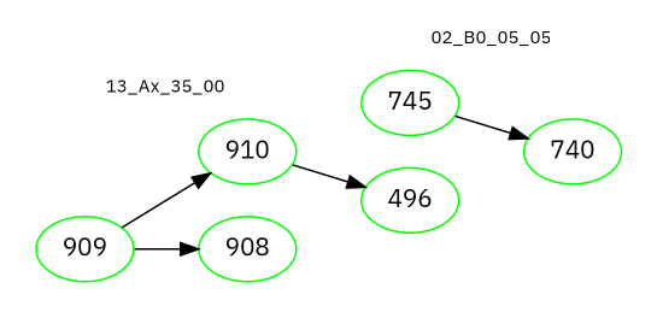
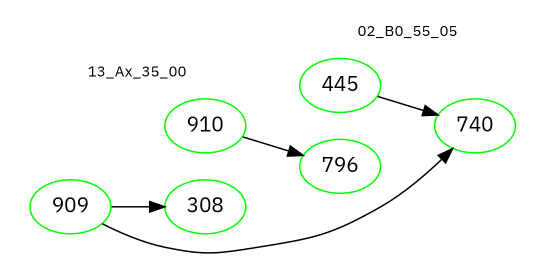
  digraph {
    fontname="IBM Plex Sans"
    rankdir=LR
    node [color=green fontname="IBM Plex Sans"]
    edge [color=black fontname="IBM Plex Sans"]
    n1 [label=909]
-   n2 [label=908]
+   n2 [label=308]
    n3 [label=910]
-   n4 [label=745]
+   n4 [label=445]
    n5 [label=740]
-   n6 [label=496]
+   n6 [label=796]
    subgraph cluster_1 {
      color=white
      fontsize=10
      label="13_Ax_35_00"
      n1
      n2
      n3
    }
    subgraph cluster_2 {
      color=white
      fontsize=10
-     label="02_B0_05_05"
+     label="02_B0_55_05"
      n4
      n5
      n6
    }
    n1 -> n2
-   n1 -> n3
+   n1 -> n5
    n3 -> n6
    n4 -> n5
  }
